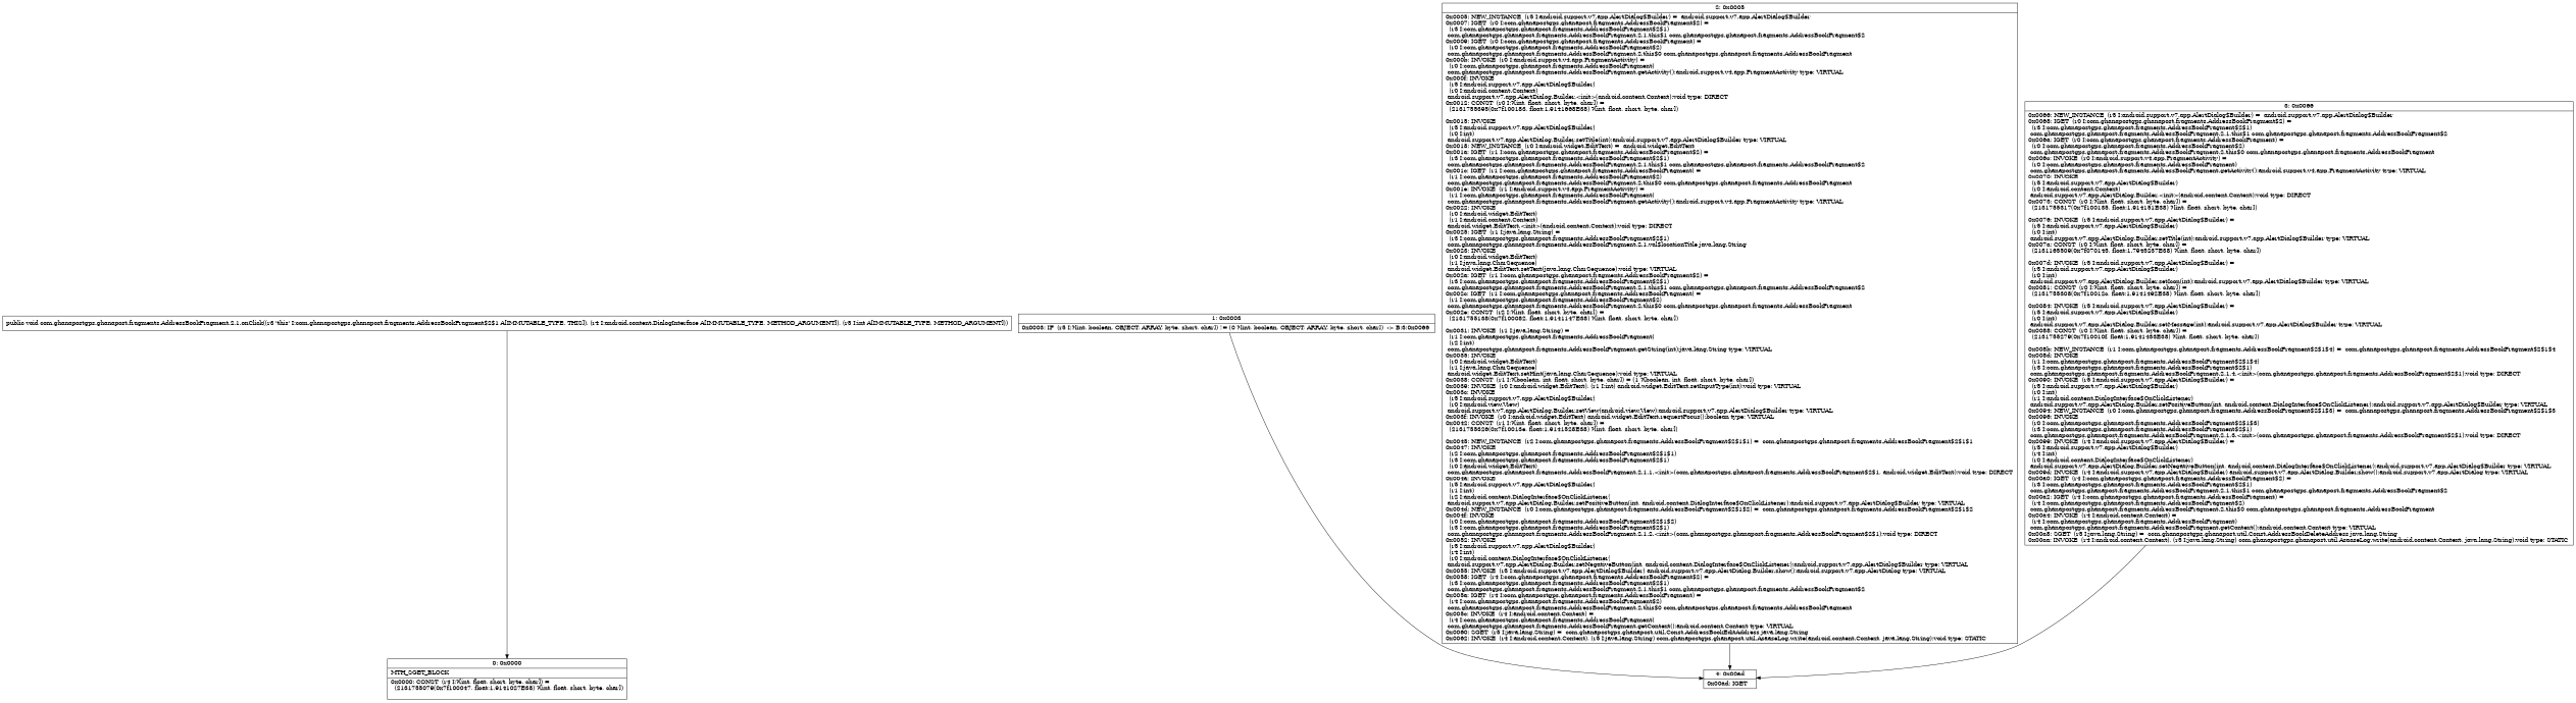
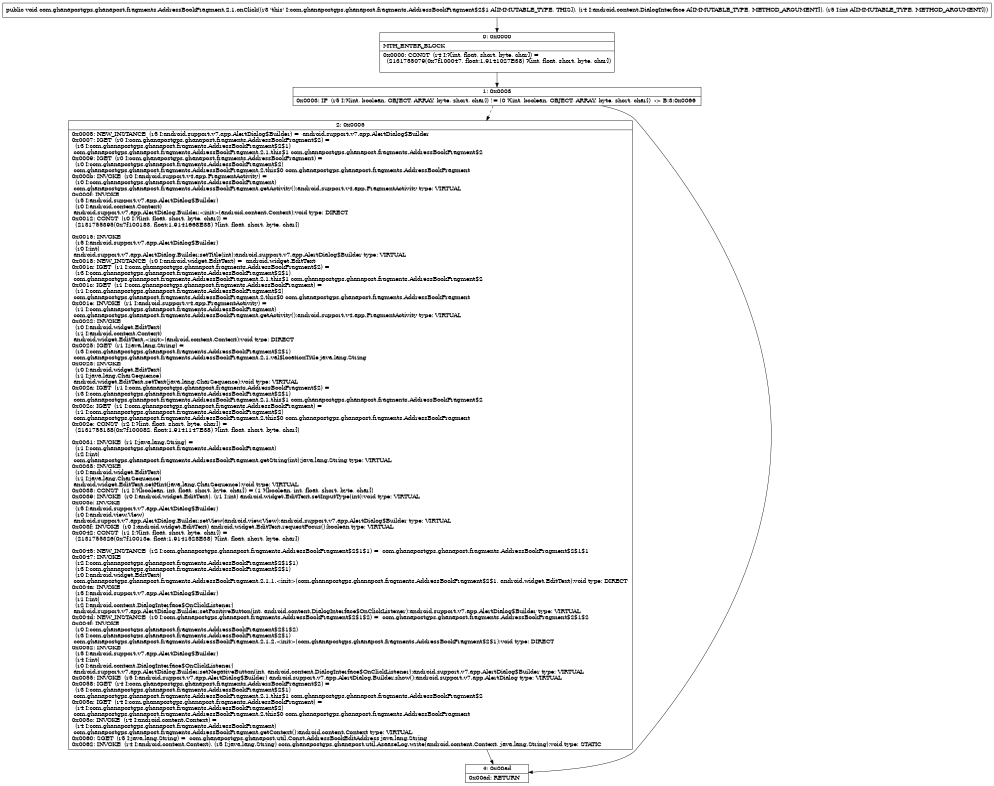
  digraph {
    node [shape=record]
-   n1 [label="{0\:\ 0x0000|MTH_SGET_BLOCK\l|0x0000: CONST  (r4 I:?[int, float, short, byte, char]) = \l  (2131755079(0x7f100047, float:1.9141027E38) ?[int, float, short, byte, char])\l \l}"]
+   n1 [label="{0\:\ 0x0000|MTH_ENTER_BLOCK\l|0x0000: CONST  (r4 I:?[int, float, short, byte, char]) = \l  (2131755079(0x7f100047, float:1.9141027E38) ?[int, float, short, byte, char])\l \l}"]
    n2 [label="{1\:\ 0x0003|0x0003: IF  (r5 I:?[int, boolean, OBJECT, ARRAY, byte, short, char]) != (0 ?[int, boolean, OBJECT, ARRAY, byte, short, char])  \-\> B:3:0x0066 \l}"]
    n3 [label="{2\:\ 0x0005|0x0005: NEW_INSTANCE  (r5 I:android.support.v7.app.AlertDialog$Builder) =  android.support.v7.app.AlertDialog$Builder \l0x0007: IGET  (r0 I:com.ghanapostgps.ghanapost.fragments.AddressBookFragment$2) = \l  (r3 I:com.ghanapostgps.ghanapost.fragments.AddressBookFragment$2$1)\l com.ghanapostgps.ghanapost.fragments.AddressBookFragment.2.1.this$1 com.ghanapostgps.ghanapost.fragments.AddressBookFragment$2 \l0x0009: IGET  (r0 I:com.ghanapostgps.ghanapost.fragments.AddressBookFragment) = \l  (r0 I:com.ghanapostgps.ghanapost.fragments.AddressBookFragment$2)\l com.ghanapostgps.ghanapost.fragments.AddressBookFragment.2.this$0 com.ghanapostgps.ghanapost.fragments.AddressBookFragment \l0x000b: INVOKE  (r0 I:android.support.v4.app.FragmentActivity) = \l  (r0 I:com.ghanapostgps.ghanapost.fragments.AddressBookFragment)\l com.ghanapostgps.ghanapost.fragments.AddressBookFragment.getActivity():android.support.v4.app.FragmentActivity type: VIRTUAL \l0x000f: INVOKE  \l  (r5 I:android.support.v7.app.AlertDialog$Builder)\l  (r0 I:android.content.Context)\l android.support.v7.app.AlertDialog.Builder.\<init\>(android.content.Context):void type: DIRECT \l0x0012: CONST  (r0 I:?[int, float, short, byte, char]) = \l  (2131755395(0x7f100183, float:1.9141668E38) ?[int, float, short, byte, char])\l \l0x0015: INVOKE  \l  (r5 I:android.support.v7.app.AlertDialog$Builder)\l  (r0 I:int)\l android.support.v7.app.AlertDialog.Builder.setTitle(int):android.support.v7.app.AlertDialog$Builder type: VIRTUAL \l0x0018: NEW_INSTANCE  (r0 I:android.widget.EditText) =  android.widget.EditText \l0x001a: IGET  (r1 I:com.ghanapostgps.ghanapost.fragments.AddressBookFragment$2) = \l  (r3 I:com.ghanapostgps.ghanapost.fragments.AddressBookFragment$2$1)\l com.ghanapostgps.ghanapost.fragments.AddressBookFragment.2.1.this$1 com.ghanapostgps.ghanapost.fragments.AddressBookFragment$2 \l0x001c: IGET  (r1 I:com.ghanapostgps.ghanapost.fragments.AddressBookFragment) = \l  (r1 I:com.ghanapostgps.ghanapost.fragments.AddressBookFragment$2)\l com.ghanapostgps.ghanapost.fragments.AddressBookFragment.2.this$0 com.ghanapostgps.ghanapost.fragments.AddressBookFragment \l0x001e: INVOKE  (r1 I:android.support.v4.app.FragmentActivity) = \l  (r1 I:com.ghanapostgps.ghanapost.fragments.AddressBookFragment)\l com.ghanapostgps.ghanapost.fragments.AddressBookFragment.getActivity():android.support.v4.app.FragmentActivity type: VIRTUAL \l0x0022: INVOKE  \l  (r0 I:android.widget.EditText)\l  (r1 I:android.content.Context)\l android.widget.EditText.\<init\>(android.content.Context):void type: DIRECT \l0x0025: IGET  (r1 I:java.lang.String) = \l  (r3 I:com.ghanapostgps.ghanapost.fragments.AddressBookFragment$2$1)\l com.ghanapostgps.ghanapost.fragments.AddressBookFragment.2.1.val$locationTitle java.lang.String \l0x0023: INVOKE  \l  (r0 I:android.widget.EditText)\l  (r1 I:java.lang.CharSequence)\l android.widget.EditText.setText(java.lang.CharSequence):void type: VIRTUAL \l0x002a: IGET  (r1 I:com.ghanapostgps.ghanapost.fragments.AddressBookFragment$2) = \l  (r3 I:com.ghanapostgps.ghanapost.fragments.AddressBookFragment$2$1)\l com.ghanapostgps.ghanapost.fragments.AddressBookFragment.2.1.this$1 com.ghanapostgps.ghanapost.fragments.AddressBookFragment$2 \l0x002c: IGET  (r1 I:com.ghanapostgps.ghanapost.fragments.AddressBookFragment) = \l  (r1 I:com.ghanapostgps.ghanapost.fragments.AddressBookFragment$2)\l com.ghanapostgps.ghanapost.fragments.AddressBookFragment.2.this$0 com.ghanapostgps.ghanapost.fragments.AddressBookFragment \l0x002e: CONST  (r2 I:?[int, float, short, byte, char]) = \l  (2131755138(0x7f100082, float:1.9141147E38) ?[int, float, short, byte, char])\l \l0x0031: INVOKE  (r1 I:java.lang.String) = \l  (r1 I:com.ghanapostgps.ghanapost.fragments.AddressBookFragment)\l  (r2 I:int)\l com.ghanapostgps.ghanapost.fragments.AddressBookFragment.getString(int):java.lang.String type: VIRTUAL \l0x0035: INVOKE  \l  (r0 I:android.widget.EditText)\l  (r1 I:java.lang.CharSequence)\l android.widget.EditText.setHint(java.lang.CharSequence):void type: VIRTUAL \l0x0038: CONST  (r1 I:?[boolean, int, float, short, byte, char]) = (1 ?[boolean, int, float, short, byte, char]) \l0x0039: INVOKE  (r0 I:android.widget.EditText), (r1 I:int) android.widget.EditText.setInputType(int):void type: VIRTUAL \l0x003c: INVOKE  \l  (r5 I:android.support.v7.app.AlertDialog$Builder)\l  (r0 I:android.view.View)\l android.support.v7.app.AlertDialog.Builder.setView(android.view.View):android.support.v7.app.AlertDialog$Builder type: VIRTUAL \l0x003f: INVOKE  (r0 I:android.widget.EditText) android.widget.EditText.requestFocus():boolean type: VIRTUAL \l0x0042: CONST  (r1 I:?[int, float, short, byte, char]) = \l  (2131755326(0x7f10013e, float:1.9141528E38) ?[int, float, short, byte, char])\l \l0x0045: NEW_INSTANCE  (r2 I:com.ghanapostgps.ghanapost.fragments.AddressBookFragment$2$1$1) =  com.ghanapostgps.ghanapost.fragments.AddressBookFragment$2$1$1 \l0x0047: INVOKE  \l  (r2 I:com.ghanapostgps.ghanapost.fragments.AddressBookFragment$2$1$1)\l  (r3 I:com.ghanapostgps.ghanapost.fragments.AddressBookFragment$2$1)\l  (r0 I:android.widget.EditText)\l com.ghanapostgps.ghanapost.fragments.AddressBookFragment.2.1.1.\<init\>(com.ghanapostgps.ghanapost.fragments.AddressBookFragment$2$1, android.widget.EditText):void type: DIRECT \l0x004a: INVOKE  \l  (r5 I:android.support.v7.app.AlertDialog$Builder)\l  (r1 I:int)\l  (r2 I:android.content.DialogInterface$OnClickListener)\l android.support.v7.app.AlertDialog.Builder.setPositiveButton(int, android.content.DialogInterface$OnClickListener):android.support.v7.app.AlertDialog$Builder type: VIRTUAL \l0x004d: NEW_INSTANCE  (r0 I:com.ghanapostgps.ghanapost.fragments.AddressBookFragment$2$1$2) =  com.ghanapostgps.ghanapost.fragments.AddressBookFragment$2$1$2 \l0x004f: INVOKE  \l  (r0 I:com.ghanapostgps.ghanapost.fragments.AddressBookFragment$2$1$2)\l  (r3 I:com.ghanapostgps.ghanapost.fragments.AddressBookFragment$2$1)\l com.ghanapostgps.ghanapost.fragments.AddressBookFragment.2.1.2.\<init\>(com.ghanapostgps.ghanapost.fragments.AddressBookFragment$2$1):void type: DIRECT \l0x0052: INVOKE  \l  (r5 I:android.support.v7.app.AlertDialog$Builder)\l  (r4 I:int)\l  (r0 I:android.content.DialogInterface$OnClickListener)\l android.support.v7.app.AlertDialog.Builder.setNegativeButton(int, android.content.DialogInterface$OnClickListener):android.support.v7.app.AlertDialog$Builder type: VIRTUAL \l0x0055: INVOKE  (r5 I:android.support.v7.app.AlertDialog$Builder) android.support.v7.app.AlertDialog.Builder.show():android.support.v7.app.AlertDialog type: VIRTUAL \l0x0058: IGET  (r4 I:com.ghanapostgps.ghanapost.fragments.AddressBookFragment$2) = \l  (r3 I:com.ghanapostgps.ghanapost.fragments.AddressBookFragment$2$1)\l com.ghanapostgps.ghanapost.fragments.AddressBookFragment.2.1.this$1 com.ghanapostgps.ghanapost.fragments.AddressBookFragment$2 \l0x005a: IGET  (r4 I:com.ghanapostgps.ghanapost.fragments.AddressBookFragment) = \l  (r4 I:com.ghanapostgps.ghanapost.fragments.AddressBookFragment$2)\l com.ghanapostgps.ghanapost.fragments.AddressBookFragment.2.this$0 com.ghanapostgps.ghanapost.fragments.AddressBookFragment \l0x005c: INVOKE  (r4 I:android.content.Context) = \l  (r4 I:com.ghanapostgps.ghanapost.fragments.AddressBookFragment)\l com.ghanapostgps.ghanapost.fragments.AddressBookFragment.getContext():android.content.Context type: VIRTUAL \l0x0060: SGET  (r5 I:java.lang.String) =  com.ghanapostgps.ghanapost.util.Const.AddressBookEditAddress java.lang.String \l0x0062: INVOKE  (r4 I:android.content.Context), (r5 I:java.lang.String) com.ghanapostgps.ghanapost.util.AsaaseLog.write(android.content.Context, java.lang.String):void type: STATIC \l}"]
-   n4 [label="{4\:\ 0x00ad|0x00ad: IGET   \l}"]
-   n5 [label="{3\:\ 0x0066|0x0066: NEW_INSTANCE  (r5 I:android.support.v7.app.AlertDialog$Builder) =  android.support.v7.app.AlertDialog$Builder \l0x0068: IGET  (r0 I:com.ghanapostgps.ghanapost.fragments.AddressBookFragment$2) = \l  (r3 I:com.ghanapostgps.ghanapost.fragments.AddressBookFragment$2$1)\l com.ghanapostgps.ghanapost.fragments.AddressBookFragment.2.1.this$1 com.ghanapostgps.ghanapost.fragments.AddressBookFragment$2 \l0x006a: IGET  (r0 I:com.ghanapostgps.ghanapost.fragments.AddressBookFragment) = \l  (r0 I:com.ghanapostgps.ghanapost.fragments.AddressBookFragment$2)\l com.ghanapostgps.ghanapost.fragments.AddressBookFragment.2.this$0 com.ghanapostgps.ghanapost.fragments.AddressBookFragment \l0x006c: INVOKE  (r0 I:android.support.v4.app.FragmentActivity) = \l  (r0 I:com.ghanapostgps.ghanapost.fragments.AddressBookFragment)\l com.ghanapostgps.ghanapost.fragments.AddressBookFragment.getActivity():android.support.v4.app.FragmentActivity type: VIRTUAL \l0x0070: INVOKE  \l  (r5 I:android.support.v7.app.AlertDialog$Builder)\l  (r0 I:android.content.Context)\l android.support.v7.app.AlertDialog.Builder.\<init\>(android.content.Context):void type: DIRECT \l0x0073: CONST  (r0 I:?[int, float, short, byte, char]) = \l  (2131755317(0x7f100135, float:1.914151E38) ?[int, float, short, byte, char])\l \l0x0076: INVOKE  (r5 I:android.support.v7.app.AlertDialog$Builder) = \l  (r5 I:android.support.v7.app.AlertDialog$Builder)\l  (r0 I:int)\l android.support.v7.app.AlertDialog.Builder.setTitle(int):android.support.v7.app.AlertDialog$Builder type: VIRTUAL \l0x007a: CONST  (r0 I:?[int, float, short, byte, char]) = \l  (2131165509(0x7f070145, float:1.7945237E38) ?[int, float, short, byte, char])\l \l0x007d: INVOKE  (r5 I:android.support.v7.app.AlertDialog$Builder) = \l  (r5 I:android.support.v7.app.AlertDialog$Builder)\l  (r0 I:int)\l android.support.v7.app.AlertDialog.Builder.setIcon(int):android.support.v7.app.AlertDialog$Builder type: VIRTUAL \l0x0081: CONST  (r0 I:?[int, float, short, byte, char]) = \l  (2131755308(0x7f10012c, float:1.9141492E38) ?[int, float, short, byte, char])\l \l0x0084: INVOKE  (r5 I:android.support.v7.app.AlertDialog$Builder) = \l  (r5 I:android.support.v7.app.AlertDialog$Builder)\l  (r0 I:int)\l android.support.v7.app.AlertDialog.Builder.setMessage(int):android.support.v7.app.AlertDialog$Builder type: VIRTUAL \l0x0088: CONST  (r0 I:?[int, float, short, byte, char]) = \l  (2131755279(0x7f10010f, float:1.9141433E38) ?[int, float, short, byte, char])\l \l0x008b: NEW_INSTANCE  (r1 I:com.ghanapostgps.ghanapost.fragments.AddressBookFragment$2$1$4) =  com.ghanapostgps.ghanapost.fragments.AddressBookFragment$2$1$4 \l0x008d: INVOKE  \l  (r1 I:com.ghanapostgps.ghanapost.fragments.AddressBookFragment$2$1$4)\l  (r3 I:com.ghanapostgps.ghanapost.fragments.AddressBookFragment$2$1)\l com.ghanapostgps.ghanapost.fragments.AddressBookFragment.2.1.4.\<init\>(com.ghanapostgps.ghanapost.fragments.AddressBookFragment$2$1):void type: DIRECT \l0x0090: INVOKE  (r5 I:android.support.v7.app.AlertDialog$Builder) = \l  (r5 I:android.support.v7.app.AlertDialog$Builder)\l  (r0 I:int)\l  (r1 I:android.content.DialogInterface$OnClickListener)\l android.support.v7.app.AlertDialog.Builder.setPositiveButton(int, android.content.DialogInterface$OnClickListener):android.support.v7.app.AlertDialog$Builder type: VIRTUAL \l0x0094: NEW_INSTANCE  (r0 I:com.ghanapostgps.ghanapost.fragments.AddressBookFragment$2$1$3) =  com.ghanapostgps.ghanapost.fragments.AddressBookFragment$2$1$3 \l0x0096: INVOKE  \l  (r0 I:com.ghanapostgps.ghanapost.fragments.AddressBookFragment$2$1$3)\l  (r3 I:com.ghanapostgps.ghanapost.fragments.AddressBookFragment$2$1)\l com.ghanapostgps.ghanapost.fragments.AddressBookFragment.2.1.3.\<init\>(com.ghanapostgps.ghanapost.fragments.AddressBookFragment$2$1):void type: DIRECT \l0x0099: INVOKE  (r4 I:android.support.v7.app.AlertDialog$Builder) = \l  (r5 I:android.support.v7.app.AlertDialog$Builder)\l  (r4 I:int)\l  (r0 I:android.content.DialogInterface$OnClickListener)\l android.support.v7.app.AlertDialog.Builder.setNegativeButton(int, android.content.DialogInterface$OnClickListener):android.support.v7.app.AlertDialog$Builder type: VIRTUAL \l0x009d: INVOKE  (r4 I:android.support.v7.app.AlertDialog$Builder) android.support.v7.app.AlertDialog.Builder.show():android.support.v7.app.AlertDialog type: VIRTUAL \l0x00a0: IGET  (r4 I:com.ghanapostgps.ghanapost.fragments.AddressBookFragment$2) = \l  (r3 I:com.ghanapostgps.ghanapost.fragments.AddressBookFragment$2$1)\l com.ghanapostgps.ghanapost.fragments.AddressBookFragment.2.1.this$1 com.ghanapostgps.ghanapost.fragments.AddressBookFragment$2 \l0x00a2: IGET  (r4 I:com.ghanapostgps.ghanapost.fragments.AddressBookFragment) = \l  (r4 I:com.ghanapostgps.ghanapost.fragments.AddressBookFragment$2)\l com.ghanapostgps.ghanapost.fragments.AddressBookFragment.2.this$0 com.ghanapostgps.ghanapost.fragments.AddressBookFragment \l0x00a4: INVOKE  (r4 I:android.content.Context) = \l  (r4 I:com.ghanapostgps.ghanapost.fragments.AddressBookFragment)\l com.ghanapostgps.ghanapost.fragments.AddressBookFragment.getContext():android.content.Context type: VIRTUAL \l0x00a8: SGET  (r5 I:java.lang.String) =  com.ghanapostgps.ghanapost.util.Const.AddressBookDeleteAddress java.lang.String \l0x00aa: INVOKE  (r4 I:android.content.Context), (r5 I:java.lang.String) com.ghanapostgps.ghanapost.util.AsaaseLog.write(android.content.Context, java.lang.String):void type: STATIC \l}"]
+   n4 [label="{4\:\ 0x00ad|0x00ad: RETURN   \l}"]
    n6 [label="{public void com.ghanapostgps.ghanapost.fragments.AddressBookFragment.2.1.onClick((r3 'this' I:com.ghanapostgps.ghanapost.fragments.AddressBookFragment$2$1 A[IMMUTABLE_TYPE, THIS]), (r4 I:android.content.DialogInterface A[IMMUTABLE_TYPE, METHOD_ARGUMENT]), (r5 I:int A[IMMUTABLE_TYPE, METHOD_ARGUMENT])) }"]
+   n1 -> n2
+   n2 -> n3 [style=dashed]
    n2 -> n4
    n3 -> n4
-   n5 -> n4
    n6 -> n1
  }
